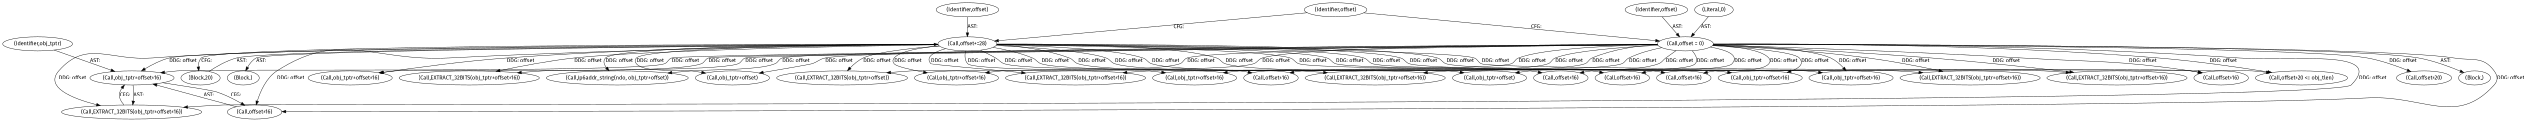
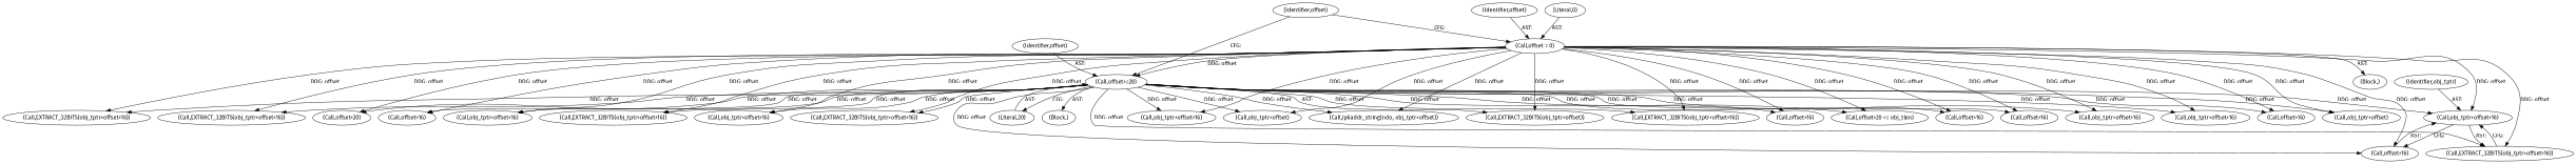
  digraph {
    fontname="Fira Sans"
    node [fontname="Fira Sans"]
    edge [fontname="Fira Sans"]
    n1 [label="(Call,obj_tptr+offset+16)"]
    n2 [label="(Call,EXTRACT_32BITS(obj_tptr+offset+16))"]
    n3 [label="(Call,offset+16)"]
    n4 [label="(Call,offset+=28)"]
    n5 [label="(Call,offset+20)"]
    n6 [label="(Call,obj_tptr+offset+16)"]
    n7 [label="(Call,EXTRACT_32BITS(obj_tptr+offset))"]
    n8 [label="(Call,offset+16)"]
    n9 [label="(Call,EXTRACT_32BITS(obj_tptr+offset+16))"]
    n10 [label="(Call,obj_tptr+offset)"]
    n11 [label="(Call,EXTRACT_32BITS(obj_tptr+offset+16))"]
    n12 [label="(Call,EXTRACT_32BITS(obj_tptr+offset+16))"]
    n13 [label="(Call,offset+16)"]
-   n14 [label="(Block,20)"]
+   n14 [label="(Literal,20)"]
    n15 [label="(Call,obj_tptr+offset+16)"]
    n16 [label="(Call,ip6addr_string(ndo, obj_tptr+offset))"]
    n17 [label="(Call,obj_tptr+offset+16)"]
    n18 [label="(Call,obj_tptr+offset+16)"]
    n19 [label="(Call,offset+16)"]
    n20 [label="(Call,obj_tptr+offset)"]
    n21 [label="(Block,)"]
    n22 [label="(Call,offset+16)"]
    n23 [label="(Call,obj_tptr+offset+16)"]
    n24 [label="(Call,EXTRACT_32BITS(obj_tptr+offset+16))"]
    n25 [label="(Call,EXTRACT_32BITS(obj_tptr+offset+16))"]
    n26 [label="(Call,offset+16)"]
    n27 [label="(Call,offset+20 <= obj_tlen)"]
    n28 [label="(Call,offset = 0)"]
    n29 [label="(Block,)"]
    n30 [label="(Literal,0)"]
    n31 [label="(Identifier,offset)"]
    n32 [label="(Identifier,offset)"]
    n33 [label="(Identifier,offset)"]
    n34 [label="(Identifier,obj_tptr)"]
    n1 -> n2 [label="AST: "]
    n1 -> n3 [label="CFG: "]
    n2 -> n1 [label="CFG: "]
    n3 -> n1 [label="AST: "]
    n4 -> n1 [label="DDG: offset"]
    n4 -> n2 [label="DDG: offset"]
    n4 -> n3 [label="DDG: offset"]
+   n4 -> n5 [label="DDG: offset"]
    n4 -> n6 [label="DDG: offset"]
-   n4 -> n7 [label="DDG: offset"]
+   n4 -> n7 [label="AST: "]
    n4 -> n8 [label="DDG: offset"]
    n4 -> n9 [label="DDG: offset"]
    n4 -> n10 [label="DDG: offset"]
    n4 -> n11 [label="DDG: offset"]
    n4 -> n12 [label="DDG: offset"]
    n4 -> n13 [label="DDG: offset"]
    n4 -> n14 [label="CFG: "]
    n4 -> n15 [label="DDG: offset"]
    n4 -> n16 [label="DDG: offset"]
    n4 -> n17 [label="DDG: offset"]
    n4 -> n18 [label="DDG: offset"]
    n4 -> n19 [label="DDG: offset"]
    n4 -> n20 [label="DDG: offset"]
    n4 -> n21 [label="AST: "]
    n4 -> n22 [label="DDG: offset"]
    n4 -> n23 [label="DDG: offset"]
    n4 -> n24 [label="DDG: offset"]
    n4 -> n25 [label="DDG: offset"]
    n4 -> n26 [label="DDG: offset"]
    n4 -> n27 [label="DDG: offset"]
    n14 -> n4 [label="AST: "]
    n28 -> n1 [label="DDG: offset"]
    n28 -> n2 [label="DDG: offset"]
    n28 -> n3 [label="DDG: offset"]
+   n28 -> n4 [label="DDG: offset"]
    n28 -> n5 [label="DDG: offset"]
    n28 -> n6 [label="DDG: offset"]
    n28 -> n7 [label="DDG: offset"]
    n28 -> n8 [label="DDG: offset"]
    n28 -> n9 [label="DDG: offset"]
    n28 -> n10 [label="DDG: offset"]
    n28 -> n11 [label="DDG: offset"]
    n28 -> n12 [label="DDG: offset"]
    n28 -> n13 [label="DDG: offset"]
    n28 -> n15 [label="DDG: offset"]
    n28 -> n16 [label="DDG: offset"]
    n28 -> n17 [label="DDG: offset"]
    n28 -> n18 [label="DDG: offset"]
    n28 -> n19 [label="DDG: offset"]
    n28 -> n20 [label="DDG: offset"]
    n28 -> n22 [label="DDG: offset"]
    n28 -> n23 [label="DDG: offset"]
    n28 -> n24 [label="DDG: offset"]
    n28 -> n25 [label="DDG: offset"]
    n28 -> n26 [label="DDG: offset"]
    n28 -> n27 [label="DDG: offset"]
    n28 -> n29 [label="AST: "]
    n30 -> n28 [label="AST: "]
    n31 -> n28 [label="AST: "]
    n32 -> n4 [label="AST: "]
    n33 -> n4 [label="CFG: "]
    n33 -> n28 [label="CFG: "]
    n34 -> n1 [label="AST: "]
  }
